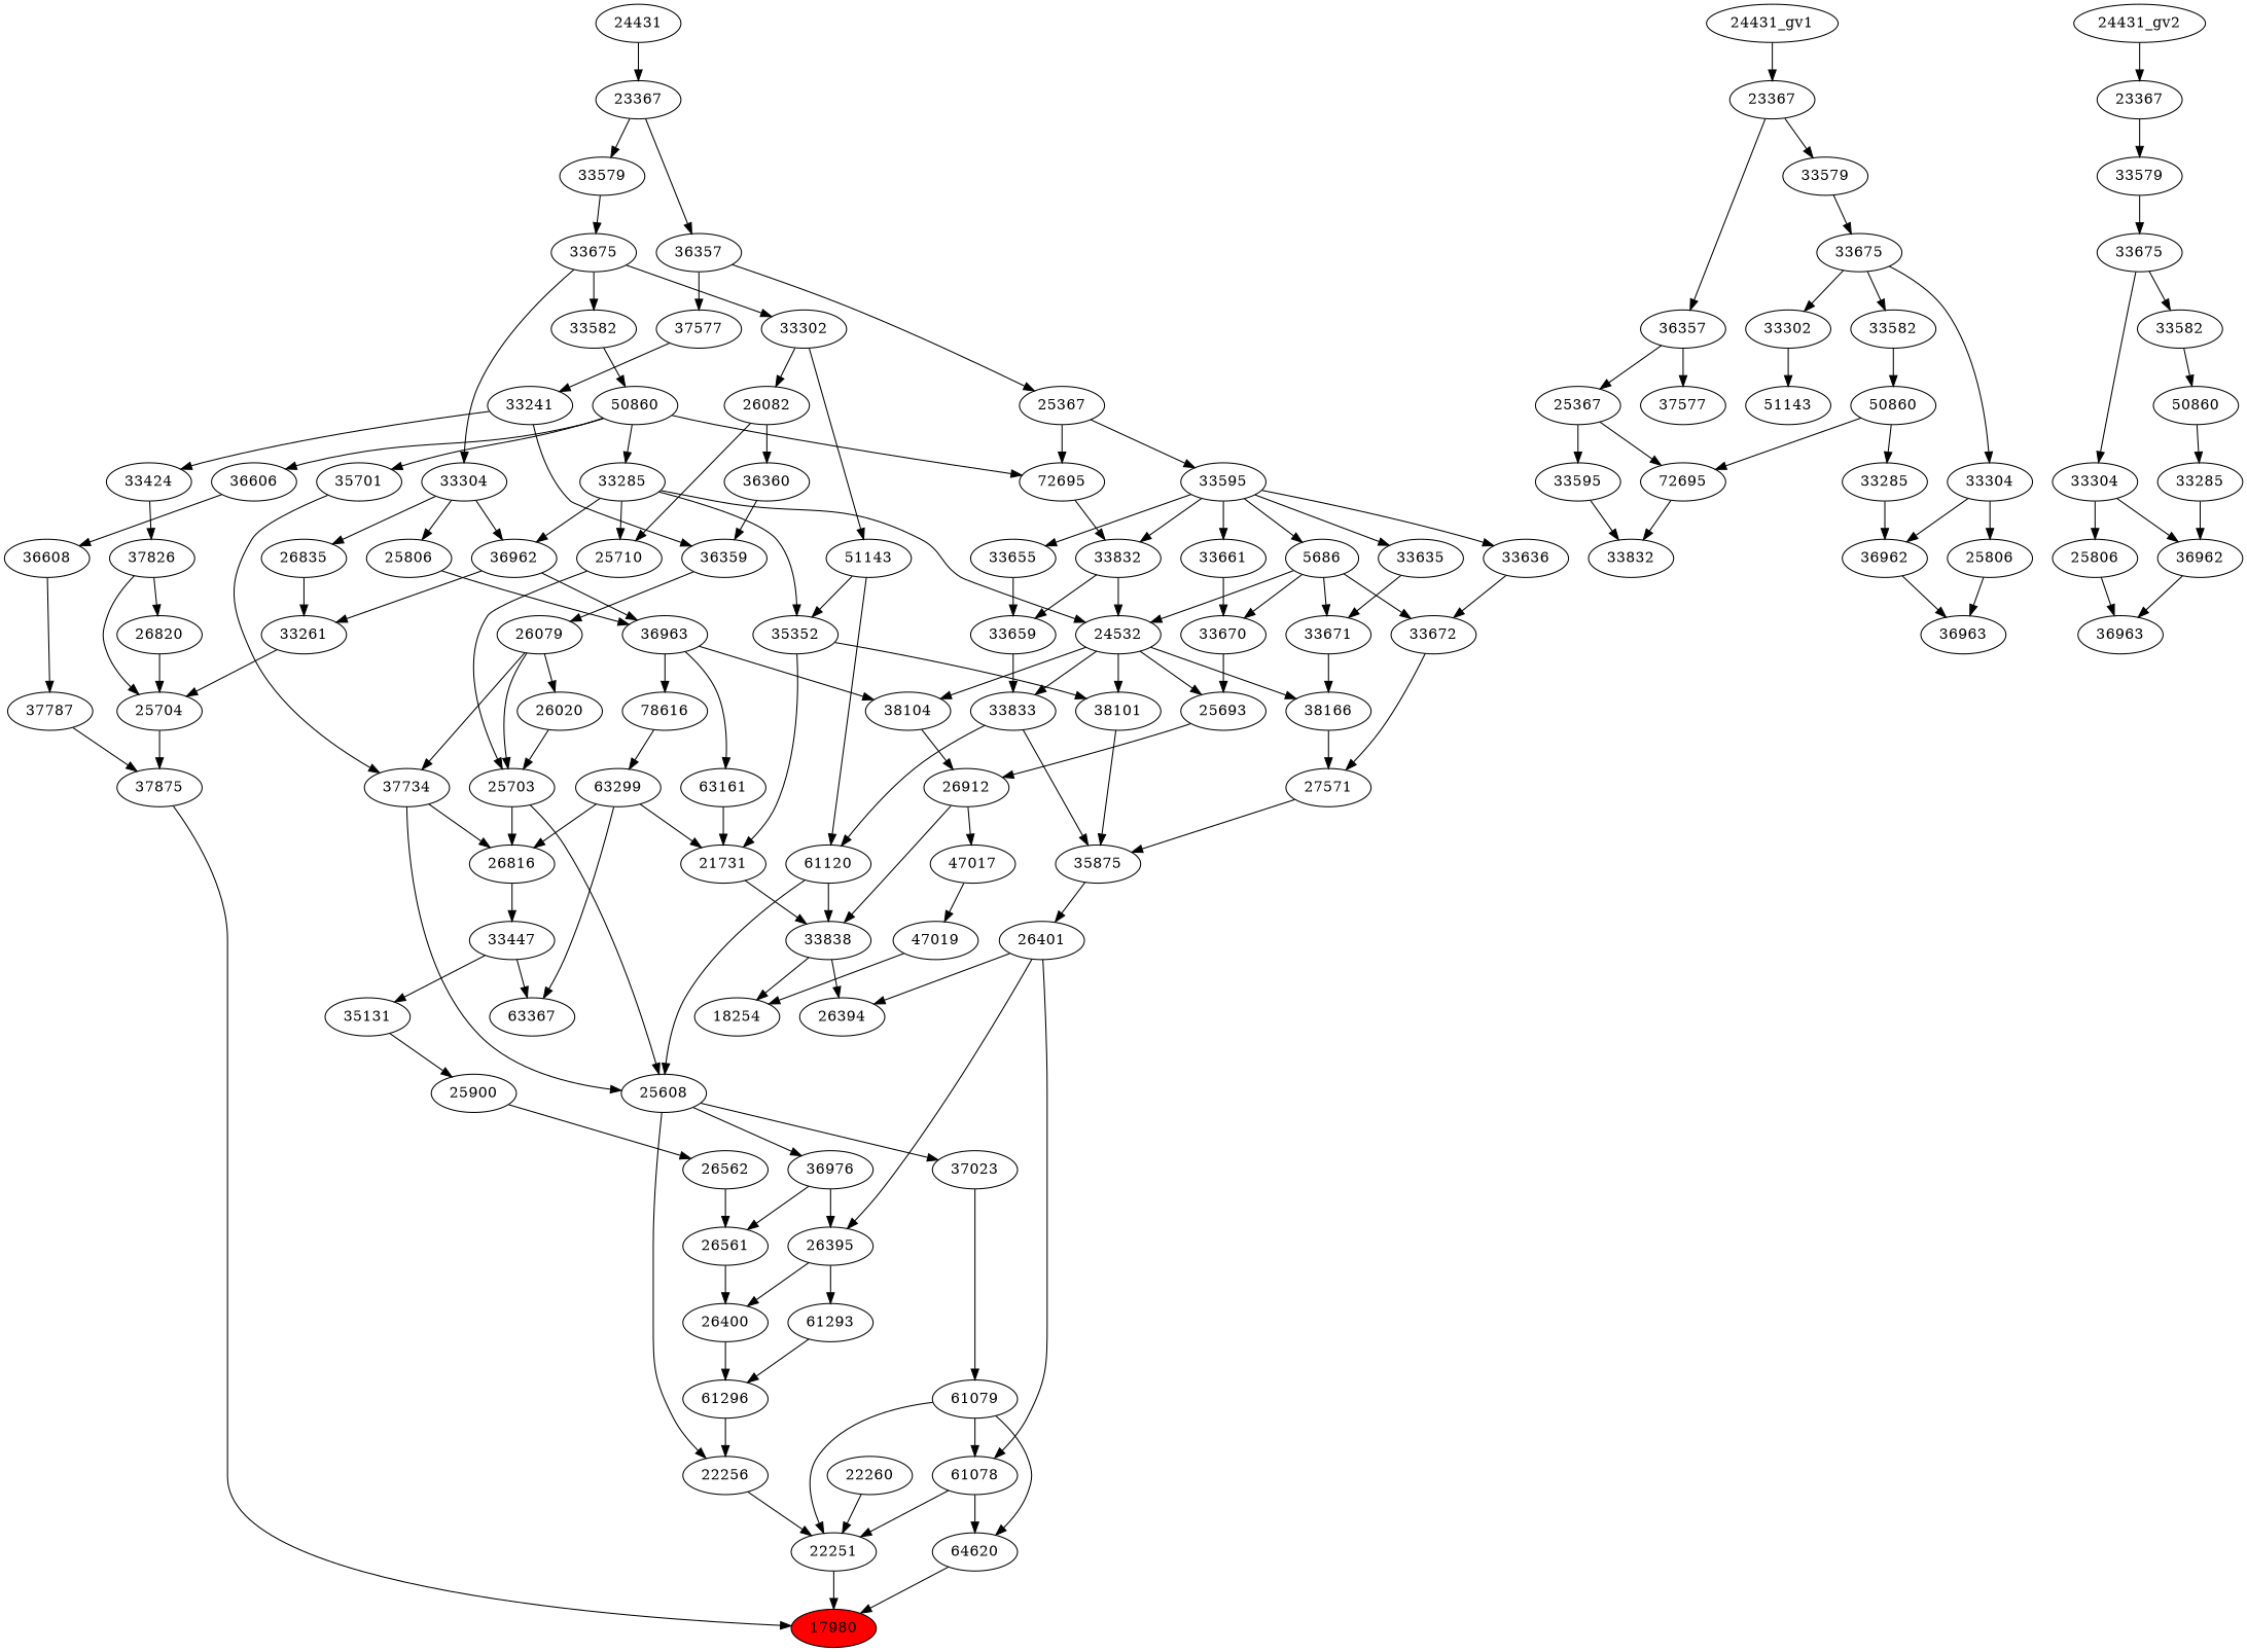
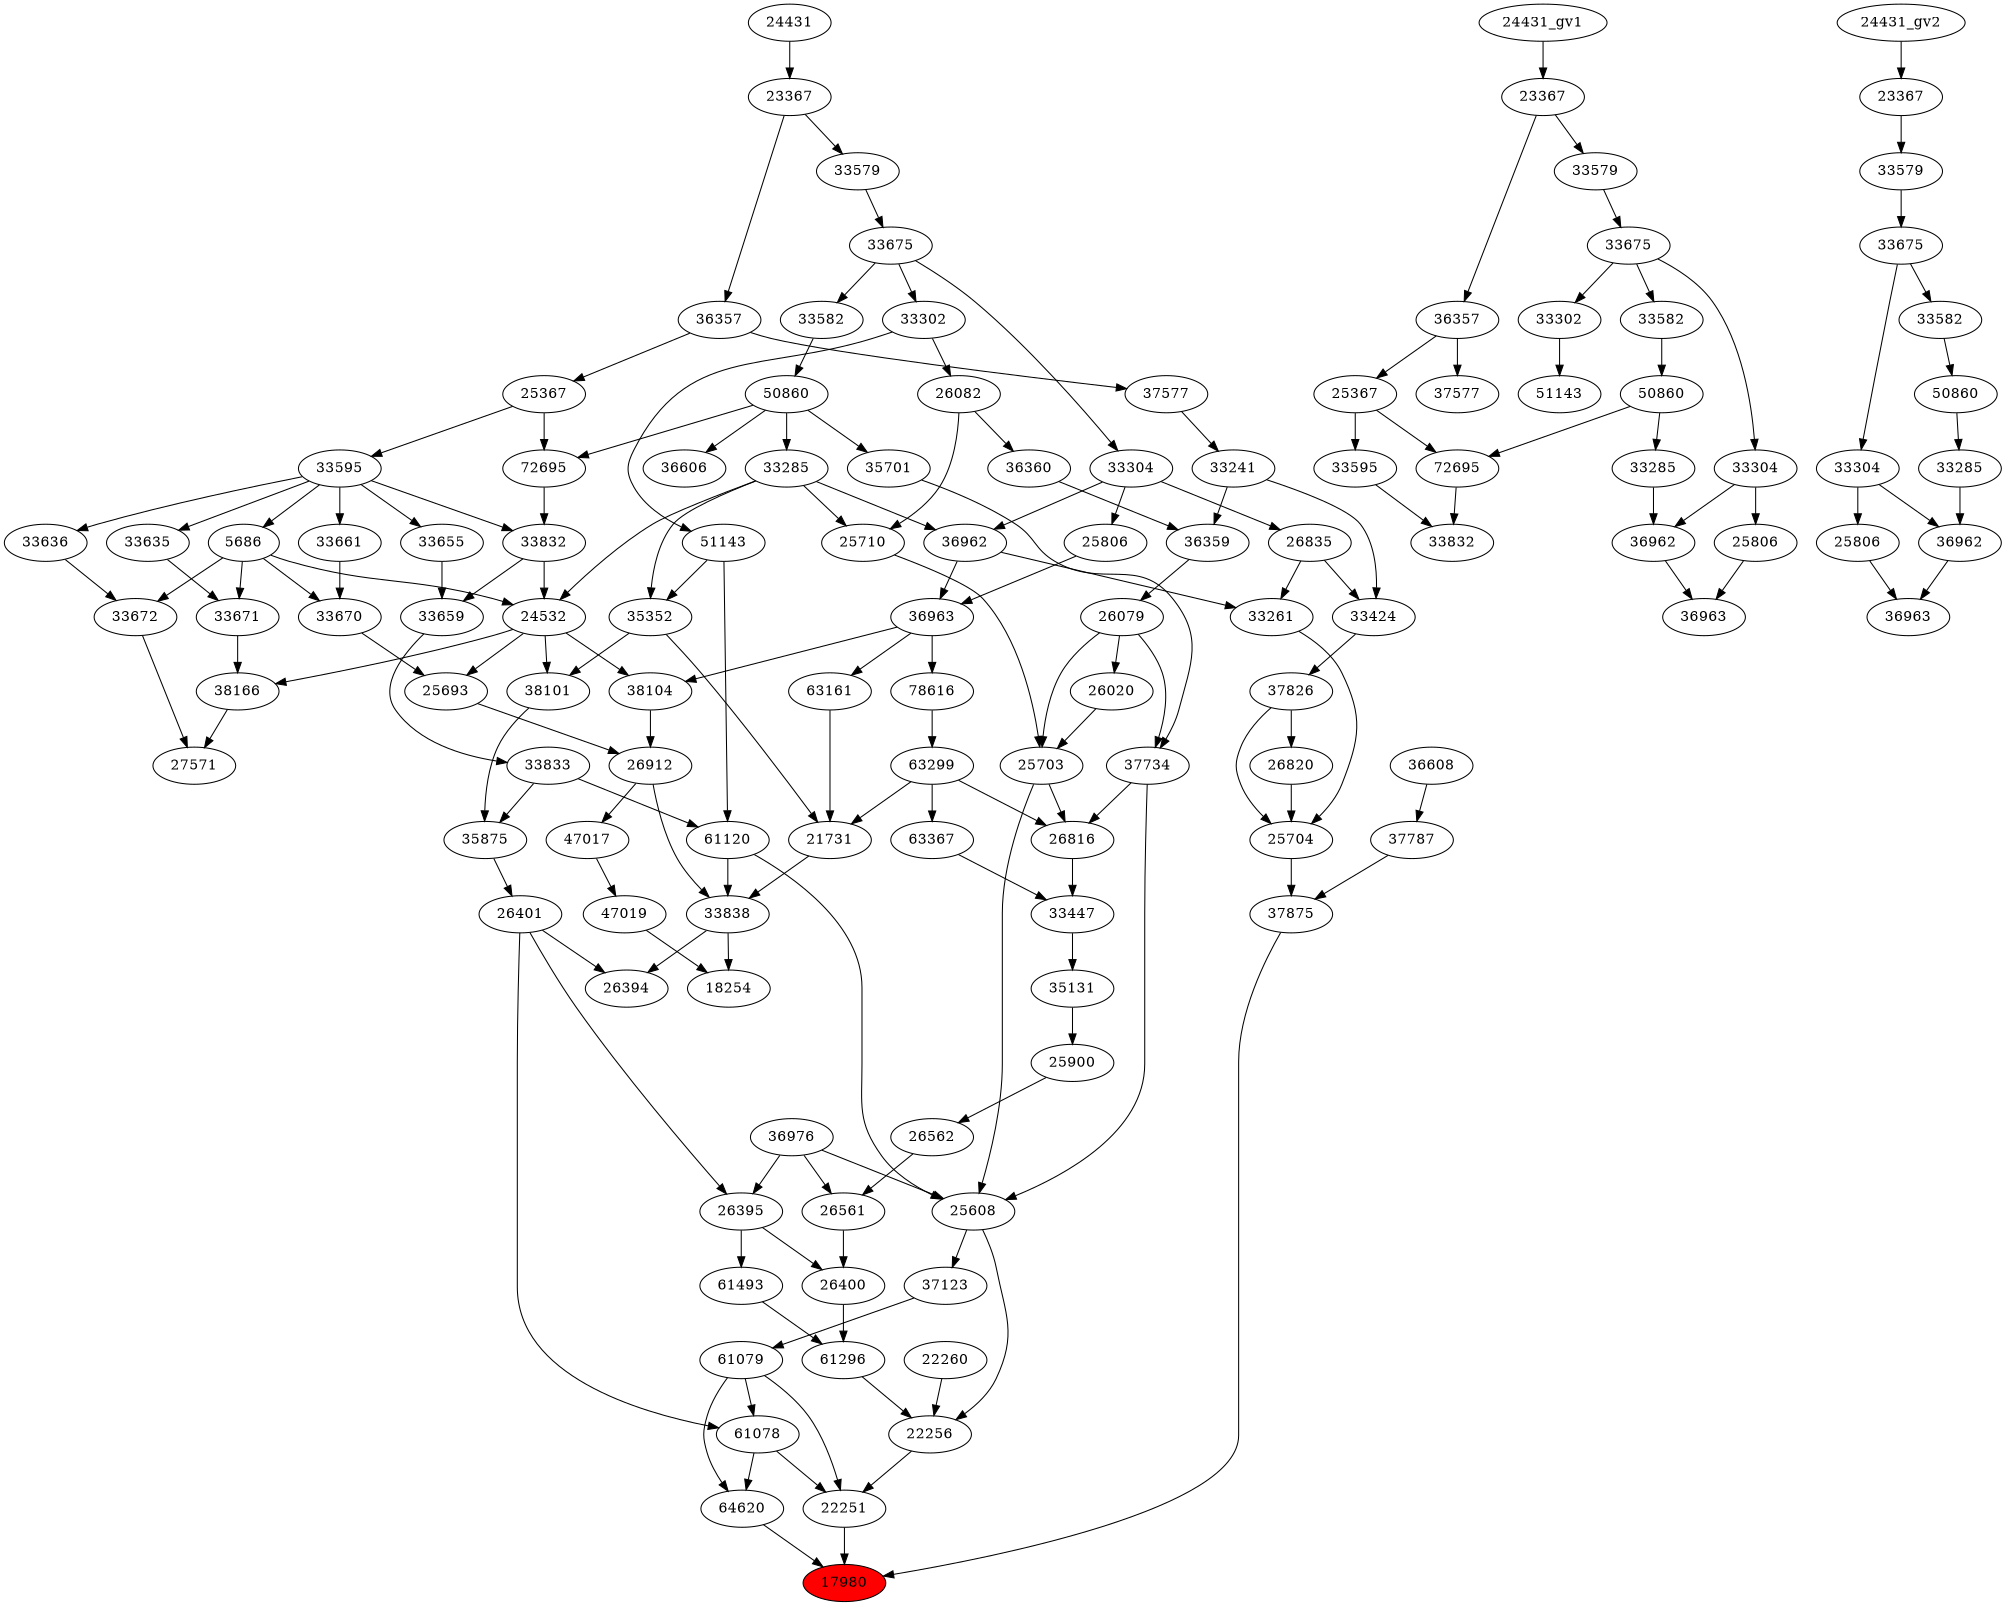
  strict digraph {
    n1 [fillcolor=red label=17980 style=filled]
    n2 [label=22251]
    n3 [label=37875]
    n4 [label=64620]
    n5 [label=22256]
    n6 [label=61078]
    n7 [label=61079]
    n8 [label=37787]
    n9 [label=25704]
    n10 [label=25608]
-   n11 [label=37023]
+   n11 [label=37123]
    n12 [label=36976]
    n13 [label=26395]
    n14 [label=26561]
    n15 [label=22260]
    n16 [label=61296]
    n17 [label=26401]
    n18 [label=26394]
    n19 [label=26400]
-   n20 [label=61293]
+   n20 [label=61493]
    n21 [label=36608]
    n22 [label=26820]
    n23 [label=37826]
    n24 [label=33261]
    n25 [label=25703]
    n26 [label=26816]
    n27 [label=33447]
    n28 [label=37734]
    n29 [label=61120]
    n30 [label=33838]
    n31 [label=18254]
    n32 [label=35875]
    n33 [label=36606]
    n34 [label=33424]
    n35 [label=36962]
    n36 [label=36963]
    n37 [label=38104]
    n38 [label=63161]
    n39 [label=78616]
    n40 [label=26835]
    n41 [label=26020]
    n42 [label=26079]
    n43 [label=25710]
    n44 [label=35701]
    n45 [label=51143]
    n46 [label=35352]
    n47 [label=38101]
    n48 [label=21731]
    n49 [label=33833]
    n50 [label=27571]
    n51 [label=50860]
    n52 [label=33285]
    n53 [label=72695]
    n54 [label=24532]
    n55 [label=33832]
    n56 [label=33241]
    n57 [label=36359]
    n58 [label=38166]
    n59 [label=25693]
    n60 [label=33304]
    n61 [label=25806]
    n62 [label=26082]
    n63 [label=36360]
    n64 [label=33302]
    n65 [label=33659]
    n66 [label=26912]
    n67 [label=47019]
    n68 [label=26562]
    n69 [label=33672]
    n70 [label=33582]
    n71 [label=37577]
    n72 [label=33675]
    n73 [label=33655]
    n74 [label=5686]
    n75 [label=33671]
    n76 [label=33670]
    n77 [label=47017]
    n78 [label=25900]
    n79 [label=33636]
    n80 [label=36357]
    n81 [label=25367]
    n82 [label=33595]
    n83 [label=33579]
    n84 [label=33635]
    n85 [label=33661]
    n86 [label=63299]
    n87 [label=63367]
    n88 [label=35131]
    n89 [label=23367]
    n90 [label=24431]
    n91 [label=36962]
    n92 [label=36963]
    n93 [label=33285]
    n94 [label=33304]
    n95 [label=25806]
    n96 [label=51143]
    n97 [label=33302]
    n98 [label=50860]
    n99 [label=72695]
    n100 [label=33832]
    n101 [label=33582]
    n102 [label=33675]
    n103 [label=37577]
    n104 [label=36357]
    n105 [label=25367]
    n106 [label=33595]
    n107 [label=33579]
    n108 [label=23367]
    "24431_gv1"
    n110 [label=36963]
    n111 [label=36962]
    n112 [label=25806]
    n113 [label=33285]
    n114 [label=33304]
    n115 [label=50860]
    n116 [label=33675]
    n117 [label=33582]
    n118 [label=33579]
    n119 [label=23367]
    "24431_gv2"
    subgraph sub_1 {
      n1
      n2
      n3
      n4
      n5
      n6
      n7
      n8
      n9
      n10
      n11
      n12
      n13
      n14
      n15
      n16
      n17
      n18
      n19
      n20
      n21
      n22
      n23
      n24
      n25
      n26
      n27
      n28
      n29
      n30
      n31
      n32
      n33
      n34
      n35
      n36
      n37
      n38
      n39
      n40
      n41
      n42
      n43
      n44
      n45
      n46
      n47
      n48
      n49
      n50
      n51
      n52
      n53
      n54
      n55
      n56
      n57
      n58
      n59
      n60
      n61
      n62
      n63
      n64
      n65
      n66
      n67
      n68
      n69
      n70
      n71
      n72
      n73
      n74
      n75
      n76
      n77
      n78
      n79
      n80
      n81
      n82
      n83
      n84
      n85
      n86
      n87
      n88
      n89
      n90
    }
    subgraph sub_2 {
      n91
      n92
      n93
      n94
      n95
      n96
      n97
      n98
      n99
      n100
      n101
      n102
      n103
      n104
      n105
      n106
      n107
      n108
      "24431_gv1"
    }
    subgraph sub_3 {
      n110
      n111
      n112
      n113
      n114
      n115
      n116
      n117
      n118
      n119
      "24431_gv2"
    }
    n2 -> n1
    n3 -> n1
    n4 -> n1
    n5 -> n2
    n6 -> n2
    n6 -> n4
    n7 -> n2
    n7 -> n4
    n7 -> n6
    n8 -> n3
    n9 -> n3
    n10 -> n5
    n10 -> n11
-   n10 -> n12
+   n12 -> n10
    n11 -> n7
    n12 -> n13
    n12 -> n14
    n13 -> n19
    n13 -> n20
    n14 -> n19
-   n15 -> n2
+   n15 -> n5
    n16 -> n5
    n17 -> n6
    n17 -> n13
    n17 -> n18
    n19 -> n16
    n20 -> n16
    n21 -> n8
    n22 -> n9
    n23 -> n9
    n23 -> n22
    n24 -> n9
    n25 -> n10
    n25 -> n26
    n26 -> n27
    n27 -> n88
    n28 -> n10
    n28 -> n26
    n29 -> n10
    n29 -> n30
    n30 -> n18
    n30 -> n31
    n32 -> n17
-   n33 -> n21
    n34 -> n23
    n35 -> n24
    n35 -> n36
    n36 -> n37
    n36 -> n38
    n36 -> n39
    n37 -> n66
    n38 -> n48
    n39 -> n86
    n40 -> n24
+   n40 -> n34
    n41 -> n25
    n42 -> n25
    n42 -> n28
    n42 -> n41
    n43 -> n25
    n44 -> n28
    n45 -> n29
    n45 -> n46
    n46 -> n47
    n46 -> n48
    n47 -> n32
    n48 -> n30
    n49 -> n29
    n49 -> n32
-   n50 -> n32
    n51 -> n33
    n51 -> n44
    n51 -> n52
    n51 -> n53
    n52 -> n35
    n52 -> n43
    n52 -> n46
    n52 -> n54
    n53 -> n55
    n54 -> n37
    n54 -> n47
-   n54 -> n49
    n54 -> n58
    n54 -> n59
    n55 -> n54
    n55 -> n65
    n56 -> n34
    n56 -> n57
    n57 -> n42
    n58 -> n50
    n59 -> n66
    n60 -> n35
    n60 -> n40
    n60 -> n61
    n61 -> n36
    n62 -> n43
    n62 -> n63
    n63 -> n57
    n64 -> n45
    n64 -> n62
    n65 -> n49
    n66 -> n30
    n66 -> n77
    n67 -> n31
    n68 -> n14
    n69 -> n50
    n70 -> n51
    n71 -> n56
    n72 -> n60
    n72 -> n64
    n72 -> n70
    n73 -> n65
    n74 -> n54
    n74 -> n69
    n74 -> n75
    n74 -> n76
    n75 -> n58
    n76 -> n59
    n77 -> n67
    n78 -> n68
    n79 -> n69
    n80 -> n71
    n80 -> n81
    n81 -> n53
    n81 -> n82
    n82 -> n55
    n82 -> n73
    n82 -> n74
    n82 -> n79
    n82 -> n84
    n82 -> n85
    n83 -> n72
    n84 -> n75
    n85 -> n76
    n86 -> n26
    n86 -> n48
    n86 -> n87
-   n27 -> n87
+   n87 -> n27
    n88 -> n78
    n89 -> n80
    n89 -> n83
    n90 -> n89
    n91 -> n92
    n93 -> n91
    n94 -> n91
    n94 -> n95
    n95 -> n92
    n97 -> n96
    n98 -> n93
    n98 -> n99
    n99 -> n100
    n101 -> n98
    n102 -> n94
    n102 -> n97
    n102 -> n101
    n104 -> n103
    n104 -> n105
    n105 -> n99
    n105 -> n106
    n106 -> n100
    n107 -> n102
    n108 -> n104
    n108 -> n107
    "24431_gv1" -> n108
    n111 -> n110
    n112 -> n110
    n113 -> n111
    n114 -> n111
    n114 -> n112
    n115 -> n113
    n116 -> n114
    n116 -> n117
    n117 -> n115
    n118 -> n116
    n119 -> n118
    "24431_gv2" -> n119
  }
